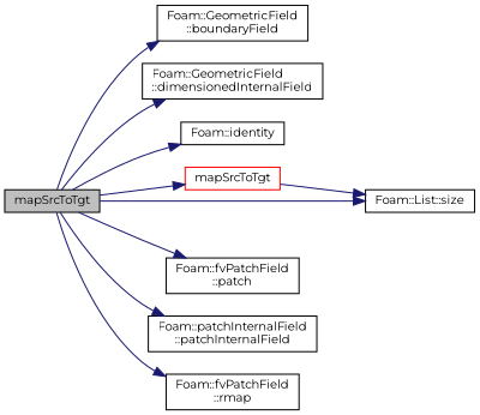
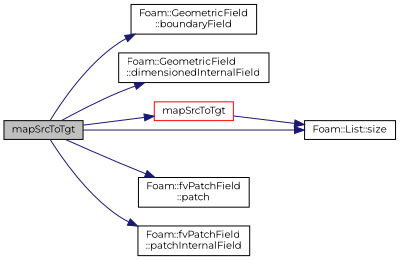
  digraph {
    fontname=Montserrat
    rankdir=LR
    node [color=black fontname=Montserrat fontsize=10 shape=record]
    edge [color=midnightblue fontname=Montserrat fontsize=10 labelfontname=FreeSans labelfontsize=10 style=solid]
    n1 [fillcolor=grey75 fontcolor=black height=0.2 label=mapSrcToTgt style=filled width=0.4]
    n2 [height=0.2 label="Foam::GeometricField\l::boundaryField" width=0.4]
    n3 [height=0.2 label="Foam::GeometricField\l::dimensionedInternalField" width=0.4]
-   n4 [height=0.2 label="Foam::identity" width=0.4]
    n5 [color=red height=0.2 label=mapSrcToTgt width=0.4]
    n6 [height=0.2 label="Foam::List::size" width=0.4]
    n7 [height=0.2 label="Foam::fvPatchField\l::patch" width=0.4]
-   n8 [height=0.2 label="Foam::patchInternalField\l::patchInternalField" width=0.4]
-   n9 [height=0.2 label="Foam::fvPatchField\l::rmap" width=0.4]
+   n8 [height=0.2 label="Foam::fvPatchField\l::patchInternalField" width=0.4]
    n1 -> n2
    n1 -> n3
-   n1 -> n4
    n1 -> n5
    n1 -> n6
    n1 -> n7
    n1 -> n8
-   n1 -> n9
    n5 -> n6
  }
